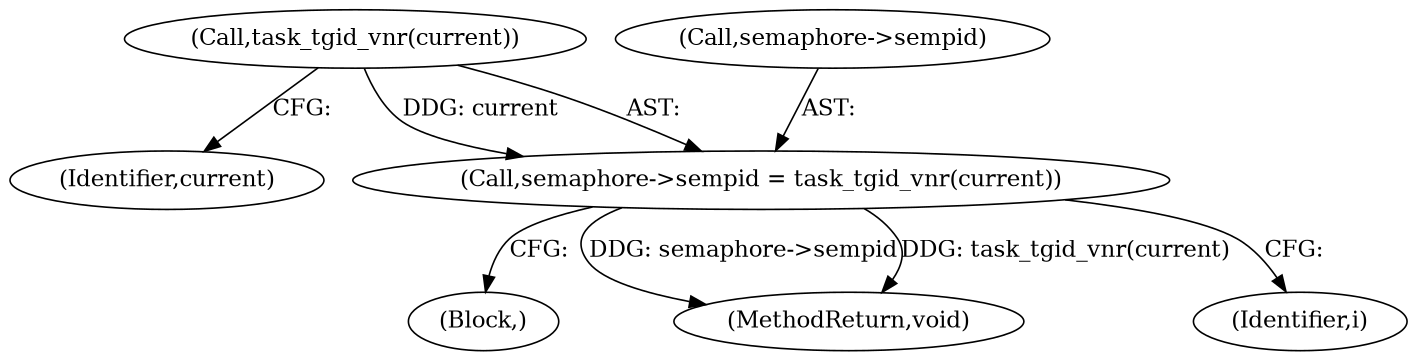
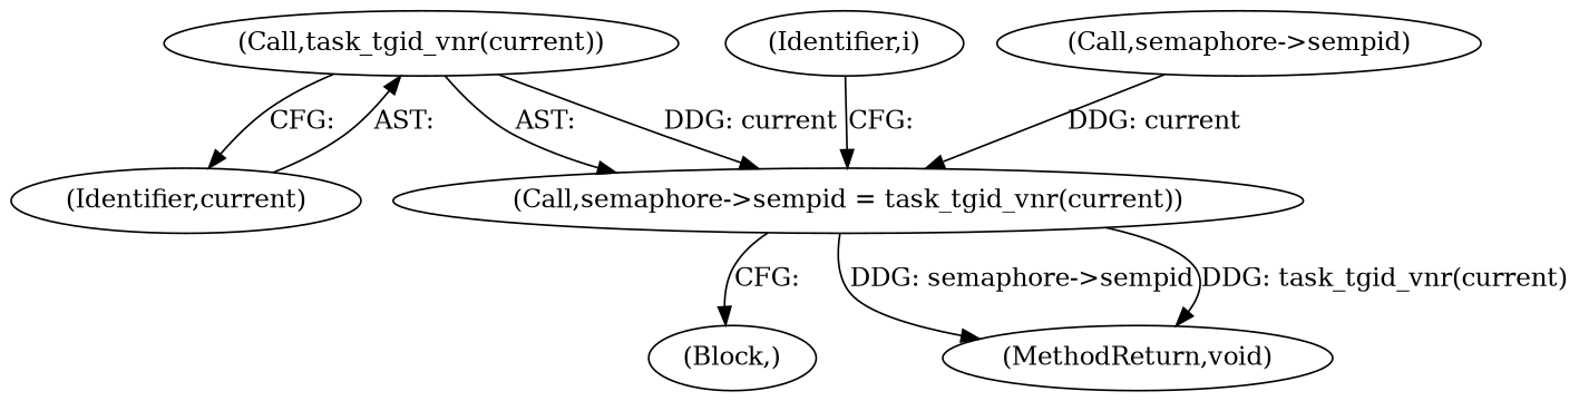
  digraph {
    n1 [label="(Call,semaphore->sempid = task_tgid_vnr(current))"]
    n2 [label="(Block,)"]
    n3 [label="(MethodReturn,void)"]
    n4 [label="(Call,task_tgid_vnr(current))"]
    n5 [label="(Identifier,current)"]
    n6 [label="(Identifier,i)"]
    n7 [label="(Call,semaphore->sempid)"]
    n1 -> n2 [label="CFG: "]
    n1 -> n3 [label="DDG: semaphore->sempid"]
    n1 -> n3 [label="DDG: task_tgid_vnr(current)"]
    n4 -> n1 [label="AST: "]
    n4 -> n1 [label="DDG: current"]
    n4 -> n5 [label="CFG: "]
-   n1 -> n6 [label="CFG: "]
-   n7 -> n1 [label="AST: "]
+   n5 -> n4 [label="AST: "]
+   n6 -> n1 [label="CFG: "]
+   n7 -> n1 [label="DDG: current"]
  }
